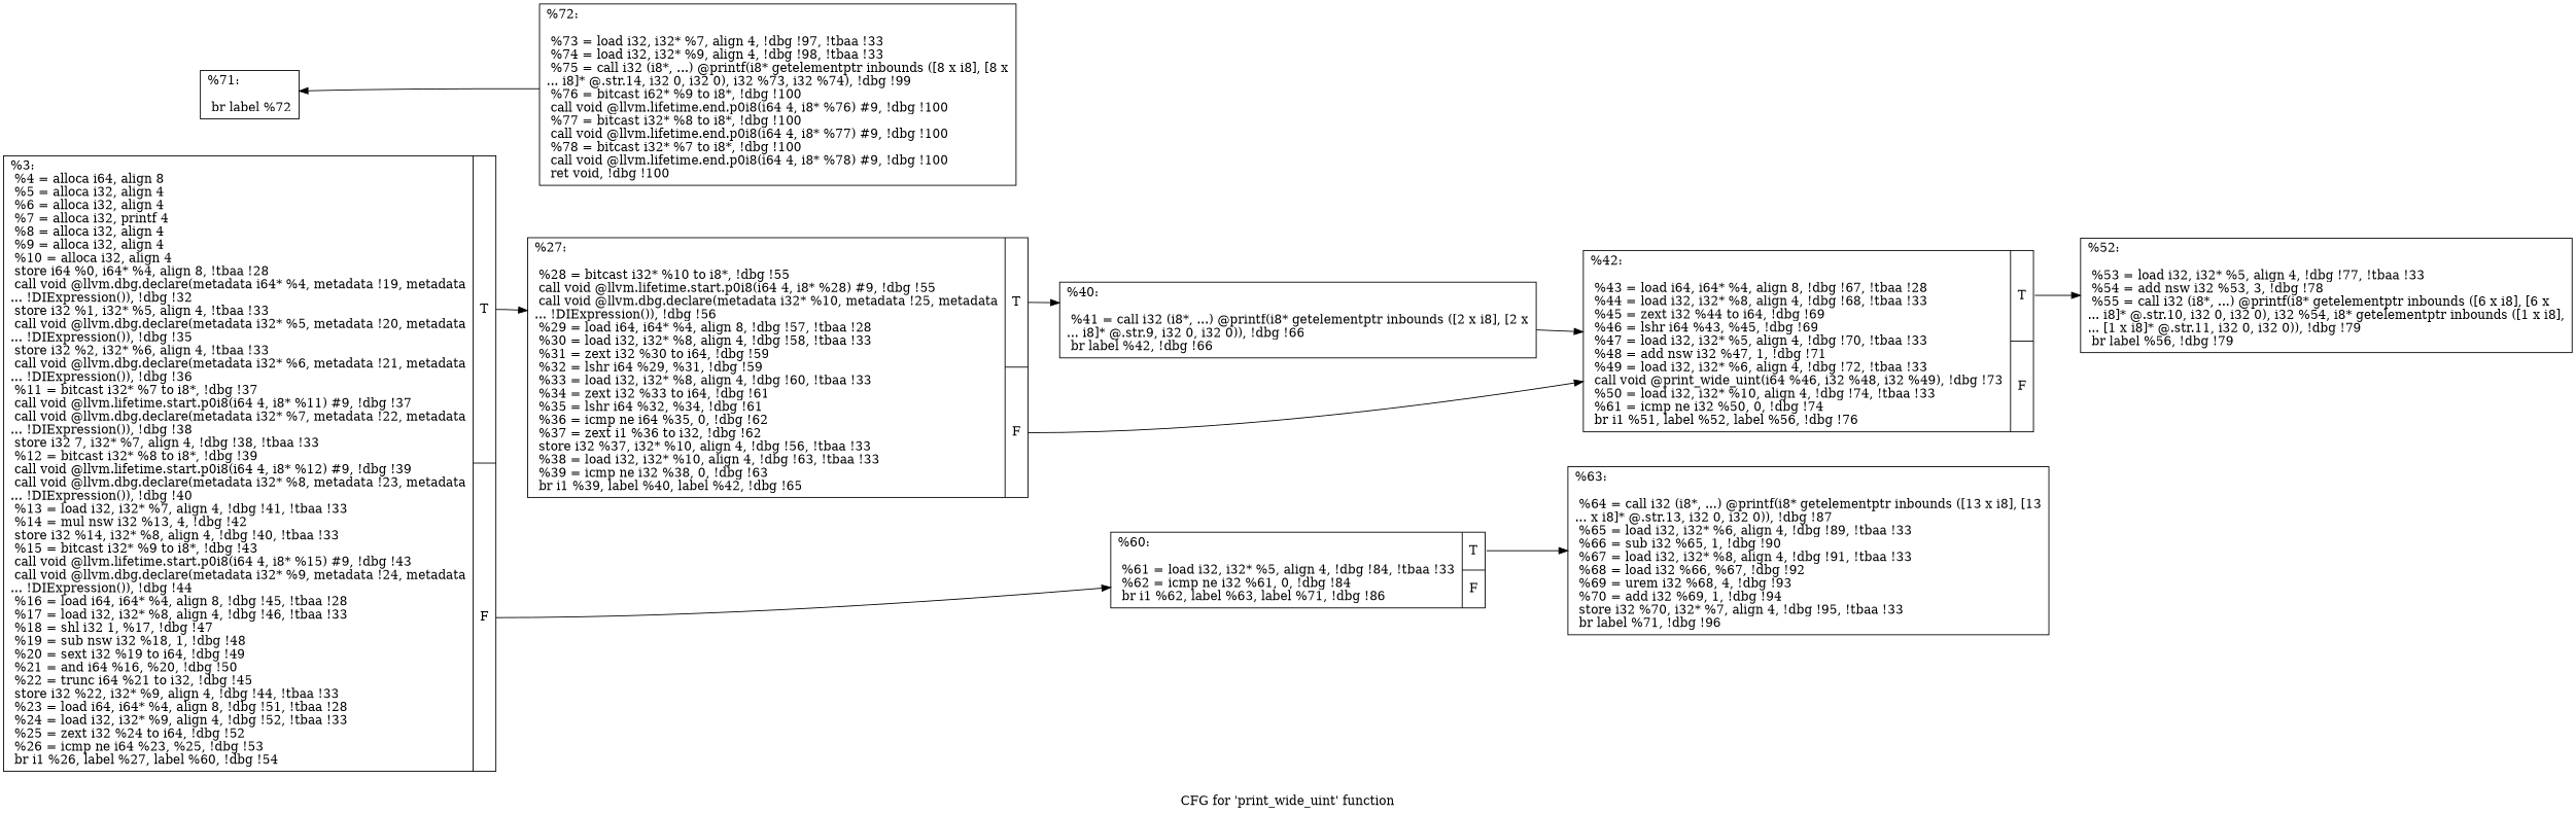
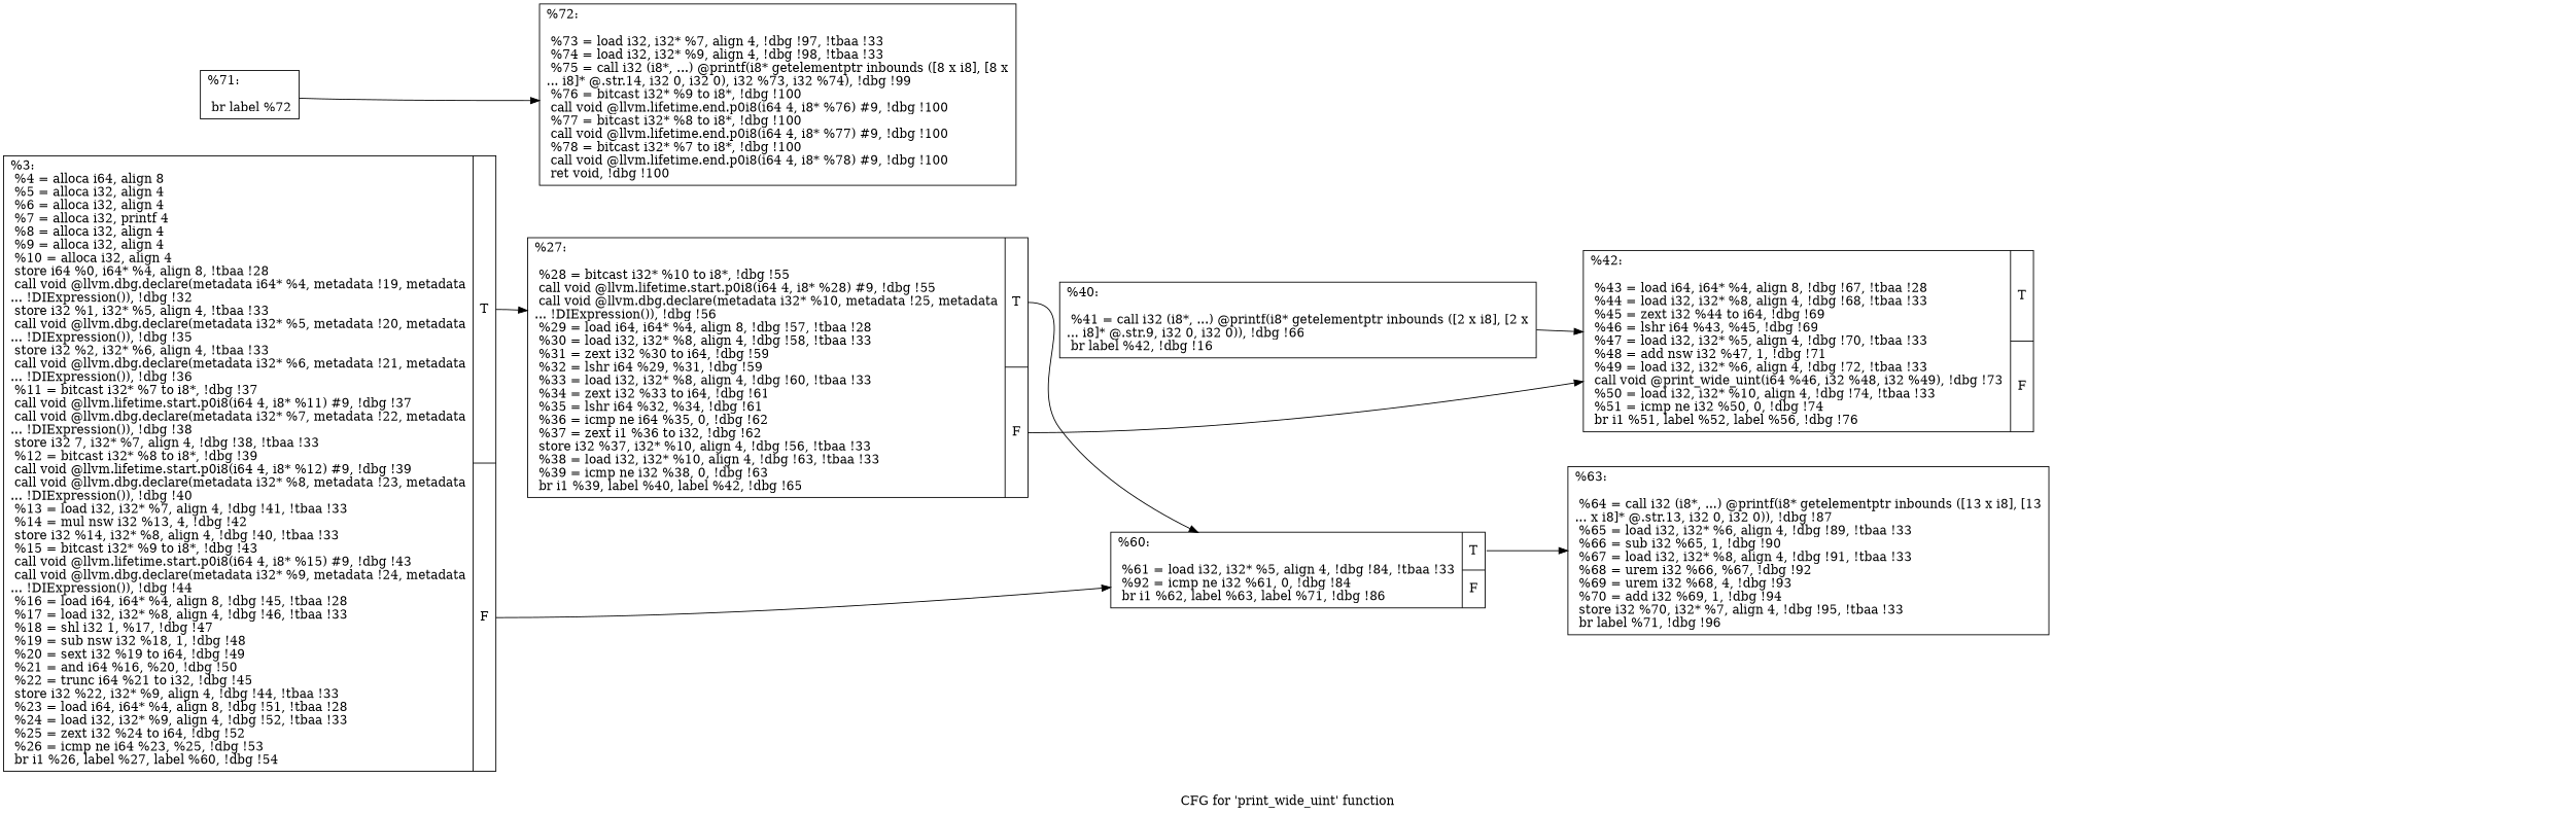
  digraph {
    label="CFG for 'print_wide_uint' function"
    rankdir=LR
    node [shape=record]
    edge [tailport=s0]
    n1 [label="{%3:\l  %4 = alloca i64, align 8\l  %5 = alloca i32, align 4\l  %6 = alloca i32, align 4\l  %7 = alloca i32, printf 4\l  %8 = alloca i32, align 4\l  %9 = alloca i32, align 4\l  %10 = alloca i32, align 4\l  store i64 %0, i64* %4, align 8, !tbaa !28\l  call void @llvm.dbg.declare(metadata i64* %4, metadata !19, metadata\l... !DIExpression()), !dbg !32\l  store i32 %1, i32* %5, align 4, !tbaa !33\l  call void @llvm.dbg.declare(metadata i32* %5, metadata !20, metadata\l... !DIExpression()), !dbg !35\l  store i32 %2, i32* %6, align 4, !tbaa !33\l  call void @llvm.dbg.declare(metadata i32* %6, metadata !21, metadata\l... !DIExpression()), !dbg !36\l  %11 = bitcast i32* %7 to i8*, !dbg !37\l  call void @llvm.lifetime.start.p0i8(i64 4, i8* %11) #9, !dbg !37\l  call void @llvm.dbg.declare(metadata i32* %7, metadata !22, metadata\l... !DIExpression()), !dbg !38\l  store i32 7, i32* %7, align 4, !dbg !38, !tbaa !33\l  %12 = bitcast i32* %8 to i8*, !dbg !39\l  call void @llvm.lifetime.start.p0i8(i64 4, i8* %12) #9, !dbg !39\l  call void @llvm.dbg.declare(metadata i32* %8, metadata !23, metadata\l... !DIExpression()), !dbg !40\l  %13 = load i32, i32* %7, align 4, !dbg !41, !tbaa !33\l  %14 = mul nsw i32 %13, 4, !dbg !42\l  store i32 %14, i32* %8, align 4, !dbg !40, !tbaa !33\l  %15 = bitcast i32* %9 to i8*, !dbg !43\l  call void @llvm.lifetime.start.p0i8(i64 4, i8* %15) #9, !dbg !43\l  call void @llvm.dbg.declare(metadata i32* %9, metadata !24, metadata\l... !DIExpression()), !dbg !44\l  %16 = load i64, i64* %4, align 8, !dbg !45, !tbaa !28\l  %17 = load i32, i32* %8, align 4, !dbg !46, !tbaa !33\l  %18 = shl i32 1, %17, !dbg !47\l  %19 = sub nsw i32 %18, 1, !dbg !48\l  %20 = sext i32 %19 to i64, !dbg !49\l  %21 = and i64 %16, %20, !dbg !50\l  %22 = trunc i64 %21 to i32, !dbg !45\l  store i32 %22, i32* %9, align 4, !dbg !44, !tbaa !33\l  %23 = load i64, i64* %4, align 8, !dbg !51, !tbaa !28\l  %24 = load i32, i32* %9, align 4, !dbg !52, !tbaa !33\l  %25 = zext i32 %24 to i64, !dbg !52\l  %26 = icmp ne i64 %23, %25, !dbg !53\l  br i1 %26, label %27, label %60, !dbg !54\l|{<s0>T|<s1>F}}"]
    n2 [label="{%27:\l\l  %28 = bitcast i32* %10 to i8*, !dbg !55\l  call void @llvm.lifetime.start.p0i8(i64 4, i8* %28) #9, !dbg !55\l  call void @llvm.dbg.declare(metadata i32* %10, metadata !25, metadata\l... !DIExpression()), !dbg !56\l  %29 = load i64, i64* %4, align 8, !dbg !57, !tbaa !28\l  %30 = load i32, i32* %8, align 4, !dbg !58, !tbaa !33\l  %31 = zext i32 %30 to i64, !dbg !59\l  %32 = lshr i64 %29, %31, !dbg !59\l  %33 = load i32, i32* %8, align 4, !dbg !60, !tbaa !33\l  %34 = zext i32 %33 to i64, !dbg !61\l  %35 = lshr i64 %32, %34, !dbg !61\l  %36 = icmp ne i64 %35, 0, !dbg !62\l  %37 = zext i1 %36 to i32, !dbg !62\l  store i32 %37, i32* %10, align 4, !dbg !56, !tbaa !33\l  %38 = load i32, i32* %10, align 4, !dbg !63, !tbaa !33\l  %39 = icmp ne i32 %38, 0, !dbg !63\l  br i1 %39, label %40, label %42, !dbg !65\l|{<s0>T|<s1>F}}"]
-   n3 [label="{%60:\l\l  %61 = load i32, i32* %5, align 4, !dbg !84, !tbaa !33\l  %62 = icmp ne i32 %61, 0, !dbg !84\l  br i1 %62, label %63, label %71, !dbg !86\l|{<s0>T|<s1>F}}"]
-   n4 [label="{%40:\l\l  %41 = call i32 (i8*, ...) @printf(i8* getelementptr inbounds ([2 x i8], [2 x\l... i8]* @.str.9, i32 0, i32 0)), !dbg !66\l  br label %42, !dbg !66\l}"]
-   n5 [label="{%42:\l\l  %43 = load i64, i64* %4, align 8, !dbg !67, !tbaa !28\l  %44 = load i32, i32* %8, align 4, !dbg !68, !tbaa !33\l  %45 = zext i32 %44 to i64, !dbg !69\l  %46 = lshr i64 %43, %45, !dbg !69\l  %47 = load i32, i32* %5, align 4, !dbg !70, !tbaa !33\l  %48 = add nsw i32 %47, 1, !dbg !71\l  %49 = load i32, i32* %6, align 4, !dbg !72, !tbaa !33\l  call void @print_wide_uint(i64 %46, i32 %48, i32 %49), !dbg !73\l  %50 = load i32, i32* %10, align 4, !dbg !74, !tbaa !33\l  %61 = icmp ne i32 %50, 0, !dbg !74\l  br i1 %51, label %52, label %56, !dbg !76\l|{<s0>T|<s1>F}}"]
-   n6 [label="{%63:\l\l  %64 = call i32 (i8*, ...) @printf(i8* getelementptr inbounds ([13 x i8], [13\l... x i8]* @.str.13, i32 0, i32 0)), !dbg !87\l  %65 = load i32, i32* %6, align 4, !dbg !89, !tbaa !33\l  %66 = sub i32 %65, 1, !dbg !90\l  %67 = load i32, i32* %8, align 4, !dbg !91, !tbaa !33\l  %68 = load i32 %66, %67, !dbg !92\l  %69 = urem i32 %68, 4, !dbg !93\l  %70 = add i32 %69, 1, !dbg !94\l  store i32 %70, i32* %7, align 4, !dbg !95, !tbaa !33\l  br label %71, !dbg !96\l}"]
-   n7 [label="{%52:\l\l  %53 = load i32, i32* %5, align 4, !dbg !77, !tbaa !33\l  %54 = add nsw i32 %53, 3, !dbg !78\l  %55 = call i32 (i8*, ...) @printf(i8* getelementptr inbounds ([6 x i8], [6 x\l... i8]* @.str.10, i32 0, i32 0), i32 %54, i8* getelementptr inbounds ([1 x i8],\l... [1 x i8]* @.str.11, i32 0, i32 0)), !dbg !79\l  br label %56, !dbg !79\l}"]
+   n3 [label="{%60:\l\l  %61 = load i32, i32* %5, align 4, !dbg !84, !tbaa !33\l  %92 = icmp ne i32 %61, 0, !dbg !84\l  br i1 %62, label %63, label %71, !dbg !86\l|{<s0>T|<s1>F}}"]
+   n4 [label="{%40:\l\l  %41 = call i32 (i8*, ...) @printf(i8* getelementptr inbounds ([2 x i8], [2 x\l... i8]* @.str.9, i32 0, i32 0)), !dbg !66\l  br label %42, !dbg !16\l}"]
+   n5 [label="{%42:\l\l  %43 = load i64, i64* %4, align 8, !dbg !67, !tbaa !28\l  %44 = load i32, i32* %8, align 4, !dbg !68, !tbaa !33\l  %45 = zext i32 %44 to i64, !dbg !69\l  %46 = lshr i64 %43, %45, !dbg !69\l  %47 = load i32, i32* %5, align 4, !dbg !70, !tbaa !33\l  %48 = add nsw i32 %47, 1, !dbg !71\l  %49 = load i32, i32* %6, align 4, !dbg !72, !tbaa !33\l  call void @print_wide_uint(i64 %46, i32 %48, i32 %49), !dbg !73\l  %50 = load i32, i32* %10, align 4, !dbg !74, !tbaa !33\l  %51 = icmp ne i32 %50, 0, !dbg !74\l  br i1 %51, label %52, label %56, !dbg !76\l|{<s0>T|<s1>F}}"]
+   n6 [label="{%63:\l\l  %64 = call i32 (i8*, ...) @printf(i8* getelementptr inbounds ([13 x i8], [13\l... x i8]* @.str.13, i32 0, i32 0)), !dbg !87\l  %65 = load i32, i32* %6, align 4, !dbg !89, !tbaa !33\l  %66 = sub i32 %65, 1, !dbg !90\l  %67 = load i32, i32* %8, align 4, !dbg !91, !tbaa !33\l  %68 = urem i32 %66, %67, !dbg !92\l  %69 = urem i32 %68, 4, !dbg !93\l  %70 = add i32 %69, 1, !dbg !94\l  store i32 %70, i32* %7, align 4, !dbg !95, !tbaa !33\l  br label %71, !dbg !96\l}"]
    n8 [label="{%71:\l\l  br label %72\l}"]
-   n9 [label="{%72:\l\l  %73 = load i32, i32* %7, align 4, !dbg !97, !tbaa !33\l  %74 = load i32, i32* %9, align 4, !dbg !98, !tbaa !33\l  %75 = call i32 (i8*, ...) @printf(i8* getelementptr inbounds ([8 x i8], [8 x\l... i8]* @.str.14, i32 0, i32 0), i32 %73, i32 %74), !dbg !99\l  %76 = bitcast i62* %9 to i8*, !dbg !100\l  call void @llvm.lifetime.end.p0i8(i64 4, i8* %76) #9, !dbg !100\l  %77 = bitcast i32* %8 to i8*, !dbg !100\l  call void @llvm.lifetime.end.p0i8(i64 4, i8* %77) #9, !dbg !100\l  %78 = bitcast i32* %7 to i8*, !dbg !100\l  call void @llvm.lifetime.end.p0i8(i64 4, i8* %78) #9, !dbg !100\l  ret void, !dbg !100\l}"]
+   n9 [label="{%72:\l\l  %73 = load i32, i32* %7, align 4, !dbg !97, !tbaa !33\l  %74 = load i32, i32* %9, align 4, !dbg !98, !tbaa !33\l  %75 = call i32 (i8*, ...) @printf(i8* getelementptr inbounds ([8 x i8], [8 x\l... i8]* @.str.14, i32 0, i32 0), i32 %73, i32 %74), !dbg !99\l  %76 = bitcast i32* %9 to i8*, !dbg !100\l  call void @llvm.lifetime.end.p0i8(i64 4, i8* %76) #9, !dbg !100\l  %77 = bitcast i32* %8 to i8*, !dbg !100\l  call void @llvm.lifetime.end.p0i8(i64 4, i8* %77) #9, !dbg !100\l  %78 = bitcast i32* %7 to i8*, !dbg !100\l  call void @llvm.lifetime.end.p0i8(i64 4, i8* %78) #9, !dbg !100\l  ret void, !dbg !100\l}"]
    n1 -> n2
    n1 -> n3 [tailport=s1]
-   n2 -> n4
+   n2 -> n3
    n2 -> n5 [tailport=s1]
    n3 -> n6
    n4 -> n5 [tailport=""]
-   n5 -> n7
-   n9 -> n8 [tailport=""]
+   n8 -> n9 [tailport=""]
  }
